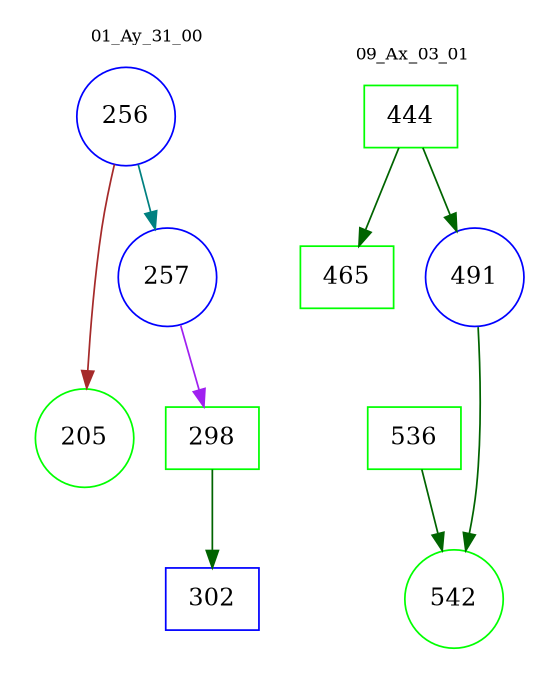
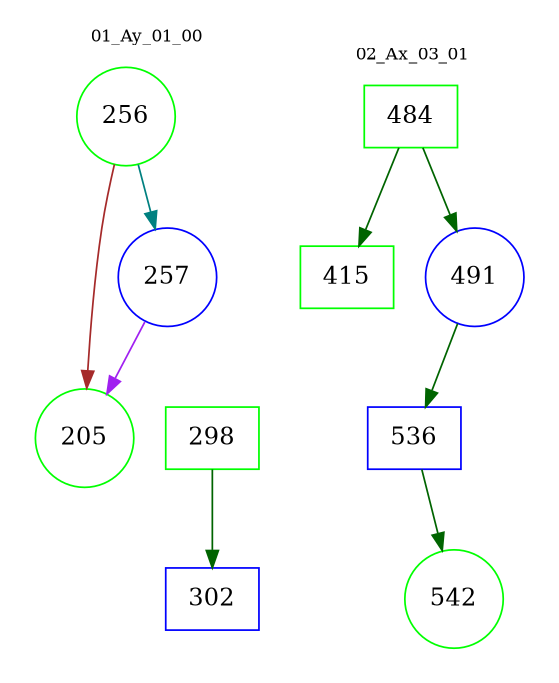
  digraph {
    node [color=green shape=circle]
    edge [color=darkgreen]
-   n1 [color=blue label=256]
+   n1 [label=256]
    n2 [label=205]
    n3 [color=blue label=257]
    n4 [label=298 shape=box]
    n5 [color=blue label=302 shape=box]
-   n6 [label=444 shape=box]
-   n7 [label=465 shape=box]
+   n6 [label=484 shape=box]
+   n7 [label=415 shape=box]
    n8 [color=blue label=491]
-   n9 [label=536 shape=box]
+   n9 [color=blue label=536 shape=box]
    n10 [label=542]
    subgraph cluster_1 {
      color=white
      fontsize=10
-     label="01_Ay_31_00"
+     label="01_Ay_01_00"
      n1
      n2
      n3
      n4
      n5
    }
    subgraph cluster_2 {
      color=white
      fontsize=10
-     label="09_Ax_03_01"
+     label="02_Ax_03_01"
      n6
      n7
      n8
      n9
      n10
    }
    n1 -> n2 [color=brown]
    n1 -> n3 [color=teal]
-   n3 -> n4 [color=purple]
+   n3 -> n2 [color=purple]
    n4 -> n5
    n6 -> n7
    n6 -> n8
-   n8 -> n10
+   n8 -> n9
    n9 -> n10
  }
